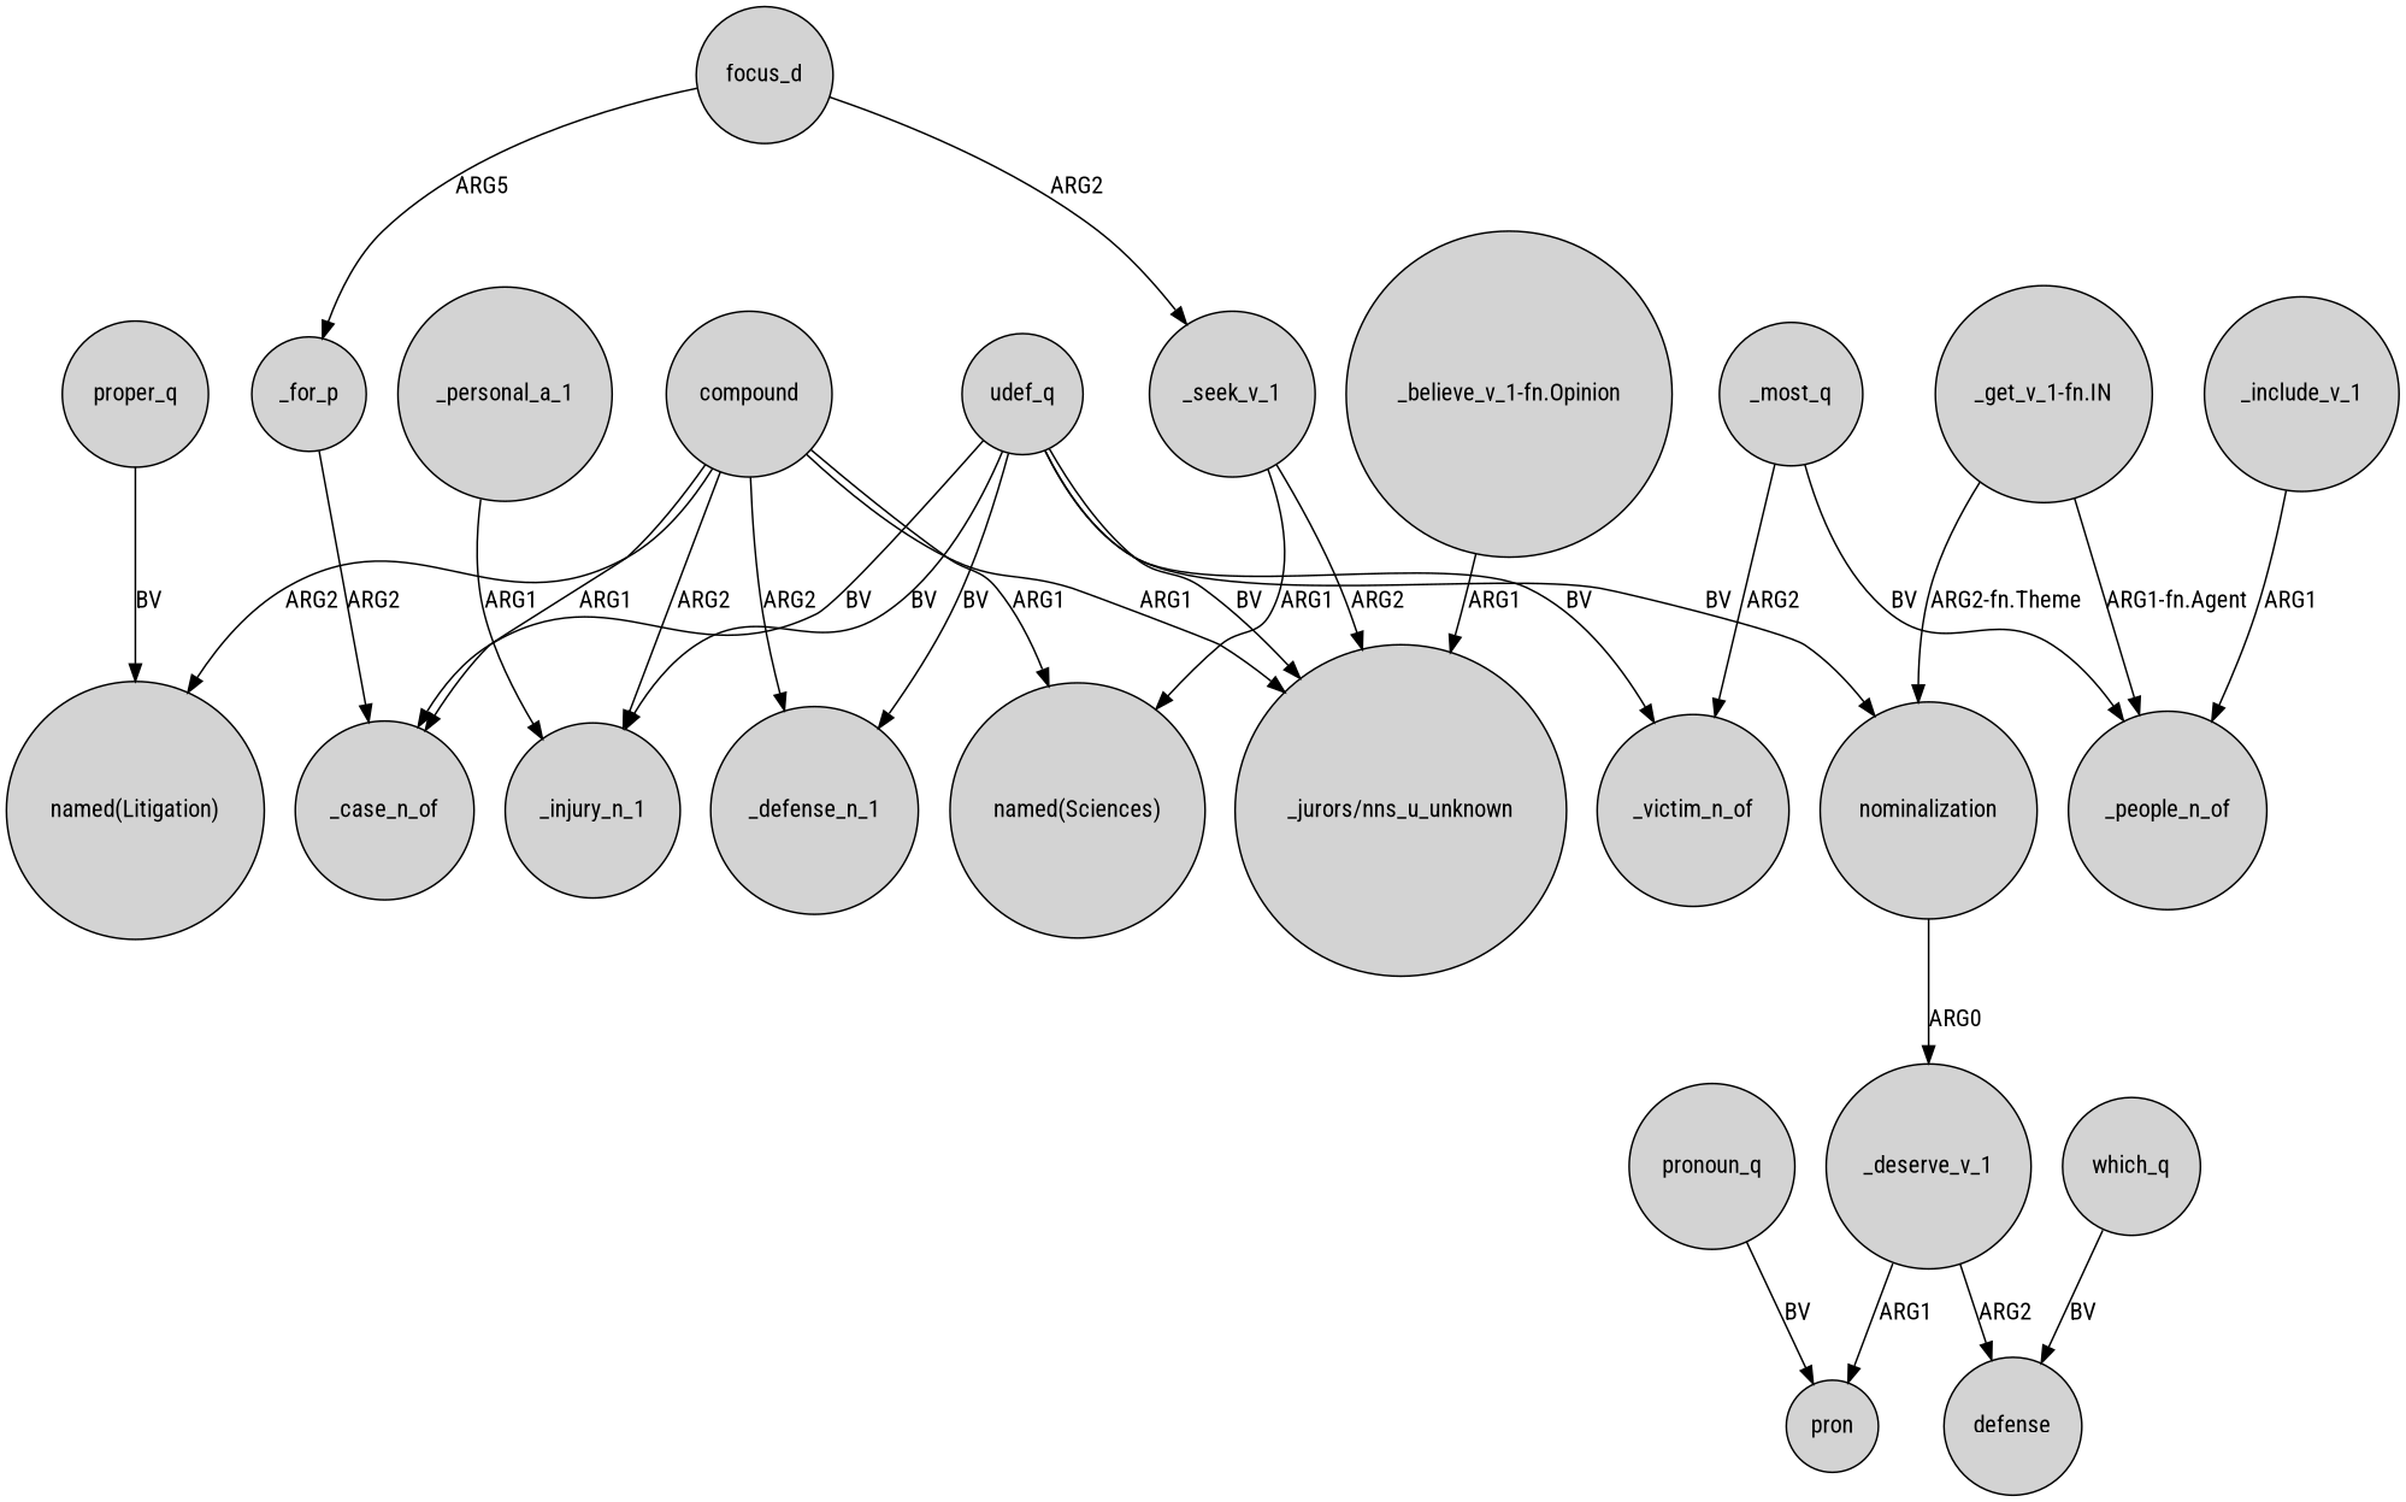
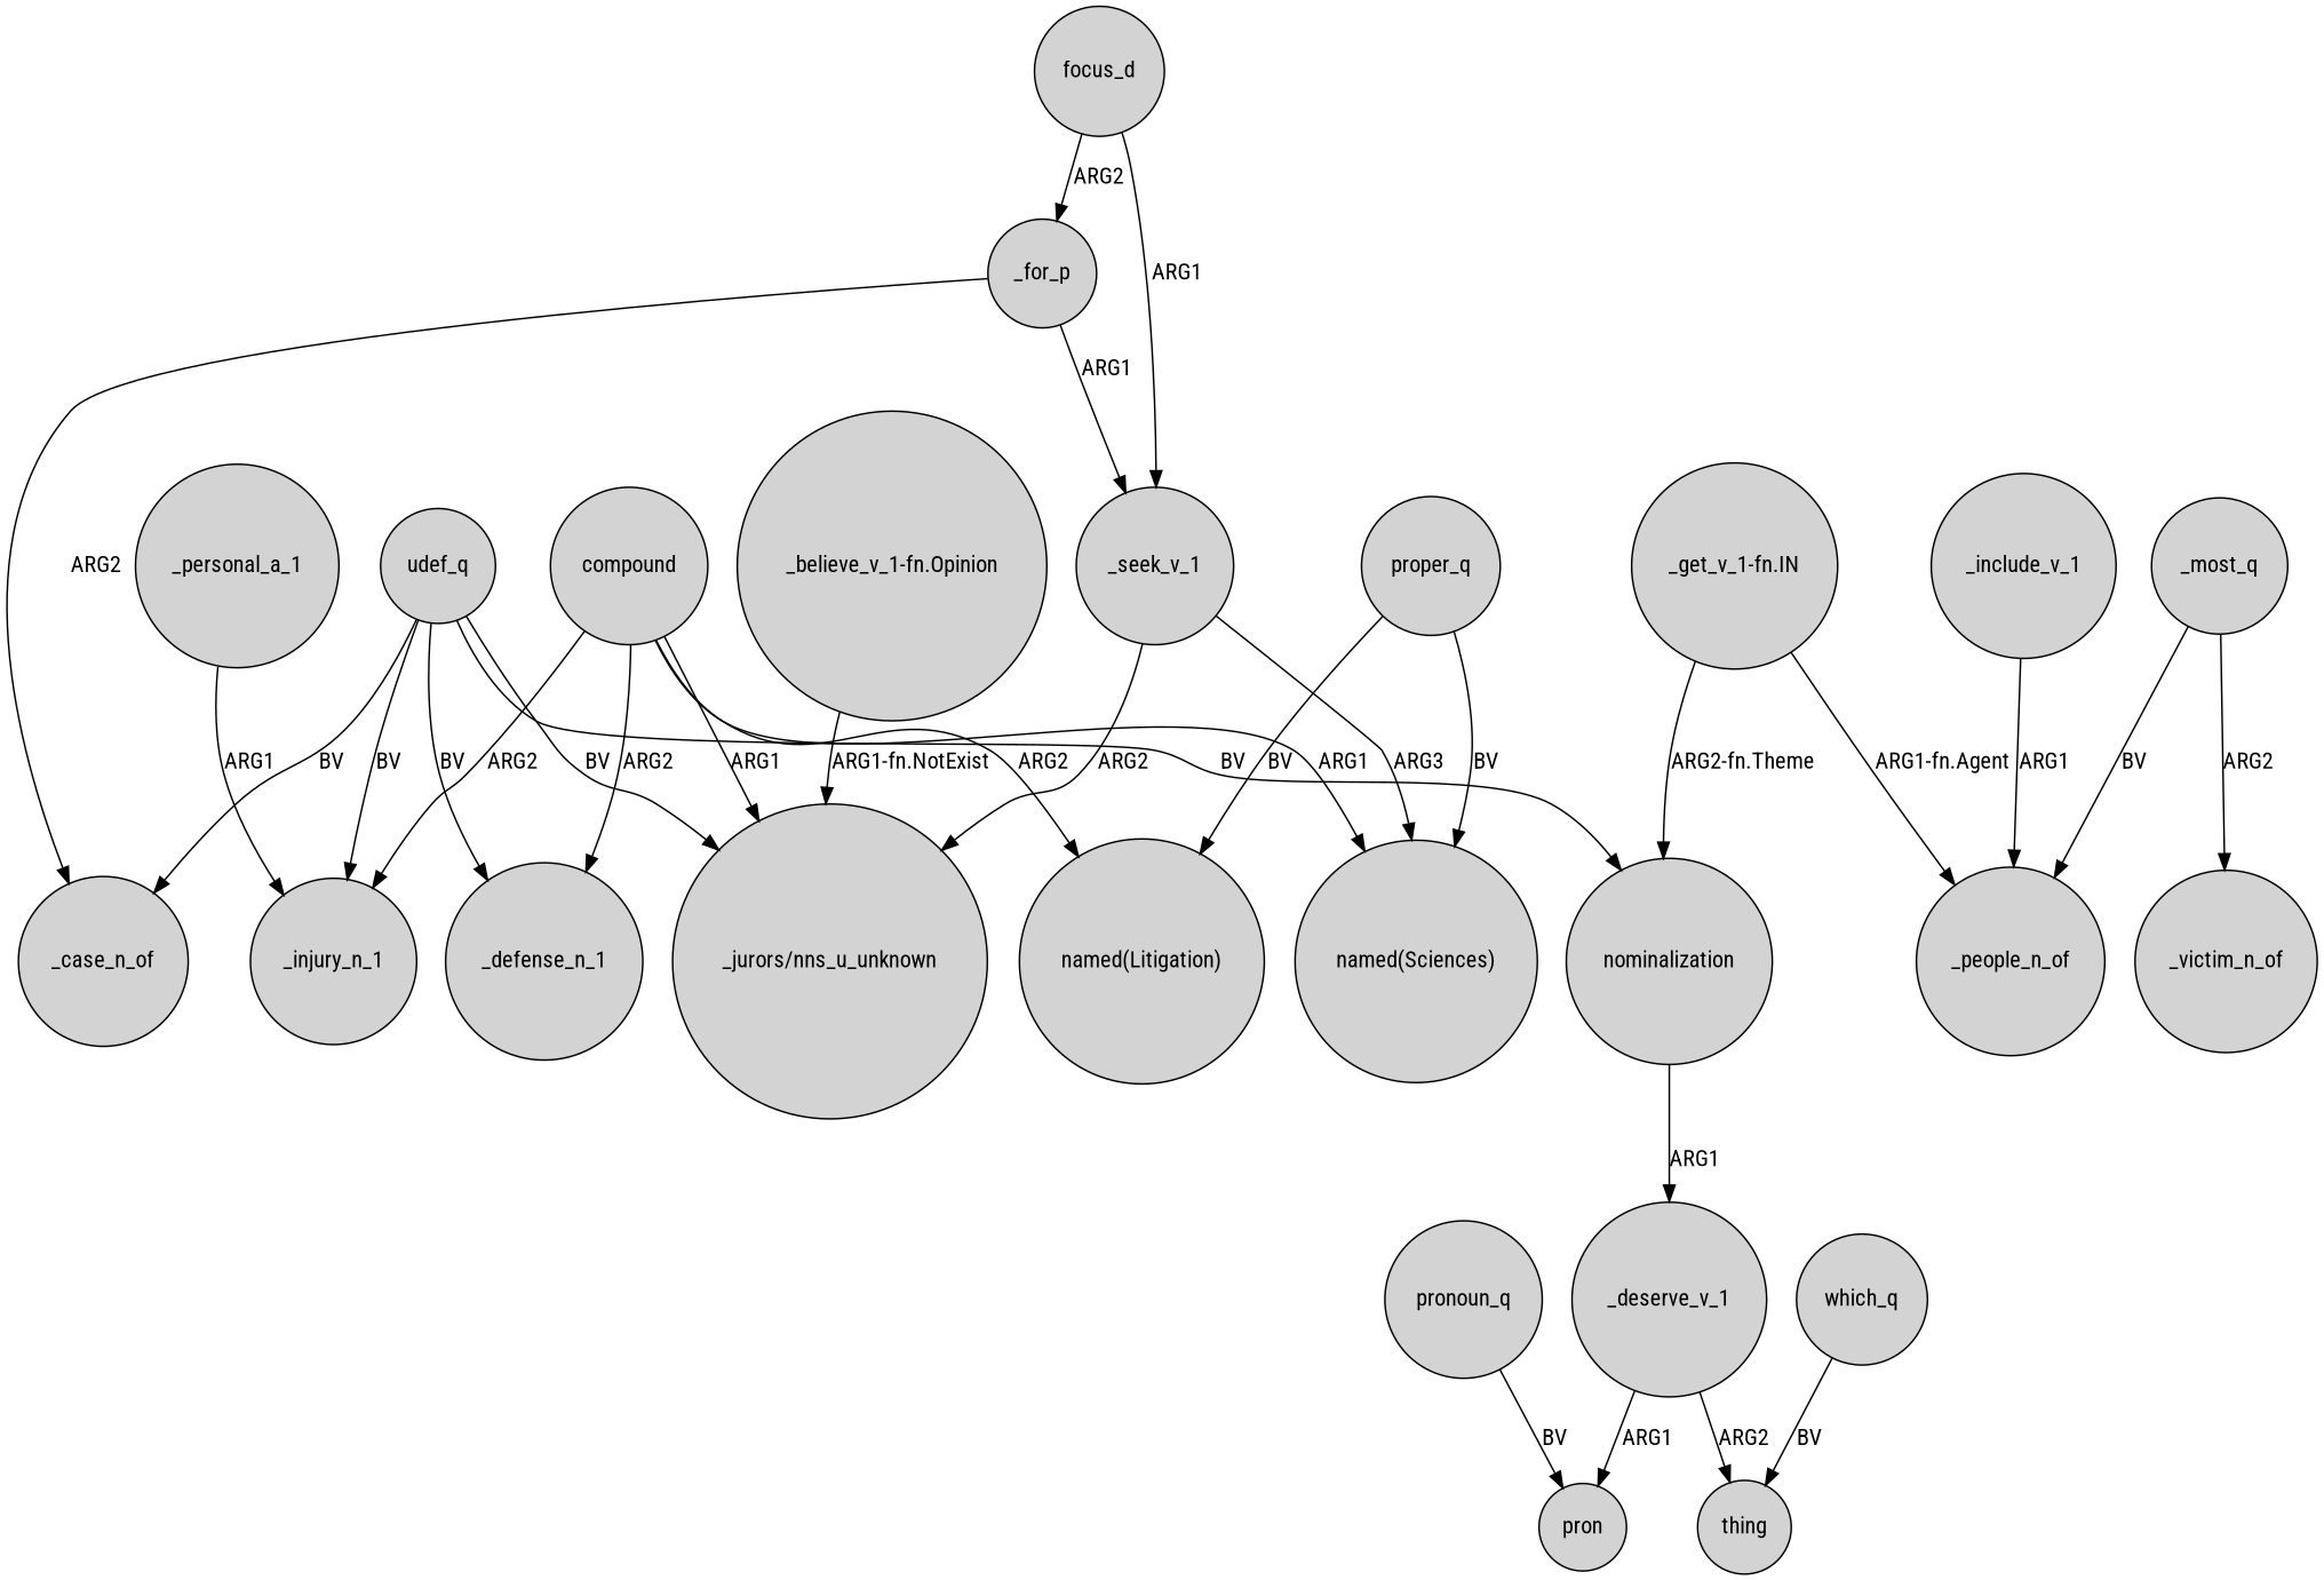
  digraph {
    fontname="Roboto Condensed"
    node [fontname="Roboto Condensed" shape=circle style=filled]
    edge [fontname="Roboto Condensed"]
    nominalization
    _deserve_v_1
    pron
-   thing [label=defense]
+   thing
    udef_q
    "_jurors/nns_u_unknown"
    _case_n_of
    _injury_n_1
    _victim_n_of
    _defense_n_1
    _for_p
    _seek_v_1
    "named(Sciences)"
    compound
    "named(Litigation)"
    "_get_v_1-fn.IN"
    _people_n_of
    "_believe_v_1-fn.Opinion"
    _include_v_1
    focus_d
    _personal_a_1
    pronoun_q
    _most_q
    proper_q
    which_q
-   nominalization -> _deserve_v_1 [label=ARG0]
+   nominalization -> _deserve_v_1 [label=ARG1]
    _deserve_v_1 -> pron [label=ARG1]
    _deserve_v_1 -> thing [label=ARG2]
    udef_q -> nominalization [label=BV]
    udef_q -> "_jurors/nns_u_unknown" [label=BV]
    udef_q -> _case_n_of [label=BV]
    udef_q -> _injury_n_1 [label=BV]
-   udef_q -> _victim_n_of [label=BV]
    udef_q -> _defense_n_1 [label=BV]
    _for_p -> _case_n_of [label=ARG2]
+   _for_p -> _seek_v_1 [label=ARG1]
    _seek_v_1 -> "_jurors/nns_u_unknown" [label=ARG2]
-   _seek_v_1 -> "named(Sciences)" [label=ARG1]
+   _seek_v_1 -> "named(Sciences)" [label=ARG3]
    compound -> "_jurors/nns_u_unknown" [label=ARG1]
-   compound -> _case_n_of [label=ARG1]
    compound -> _injury_n_1 [label=ARG2]
    compound -> _defense_n_1 [label=ARG2]
    compound -> "named(Sciences)" [label=ARG1]
    compound -> "named(Litigation)" [label=ARG2]
    "_get_v_1-fn.IN" -> nominalization [label="ARG2-fn.Theme"]
    "_get_v_1-fn.IN" -> _people_n_of [label="ARG1-fn.Agent"]
-   "_believe_v_1-fn.Opinion" -> "_jurors/nns_u_unknown" [label=ARG1]
+   "_believe_v_1-fn.Opinion" -> "_jurors/nns_u_unknown" [label="ARG1-fn.NotExist"]
    _include_v_1 -> _people_n_of [label=ARG1]
-   focus_d -> _for_p [label=ARG5]
-   focus_d -> _seek_v_1 [label=ARG2]
+   focus_d -> _for_p [label=ARG2]
+   focus_d -> _seek_v_1 [label=ARG1]
    _personal_a_1 -> _injury_n_1 [label=ARG1]
    pronoun_q -> pron [label=BV]
    _most_q -> _victim_n_of [label=ARG2]
    _most_q -> _people_n_of [label=BV]
+   proper_q -> "named(Sciences)" [label=BV]
    proper_q -> "named(Litigation)" [label=BV]
    which_q -> thing [label=BV]
  }
